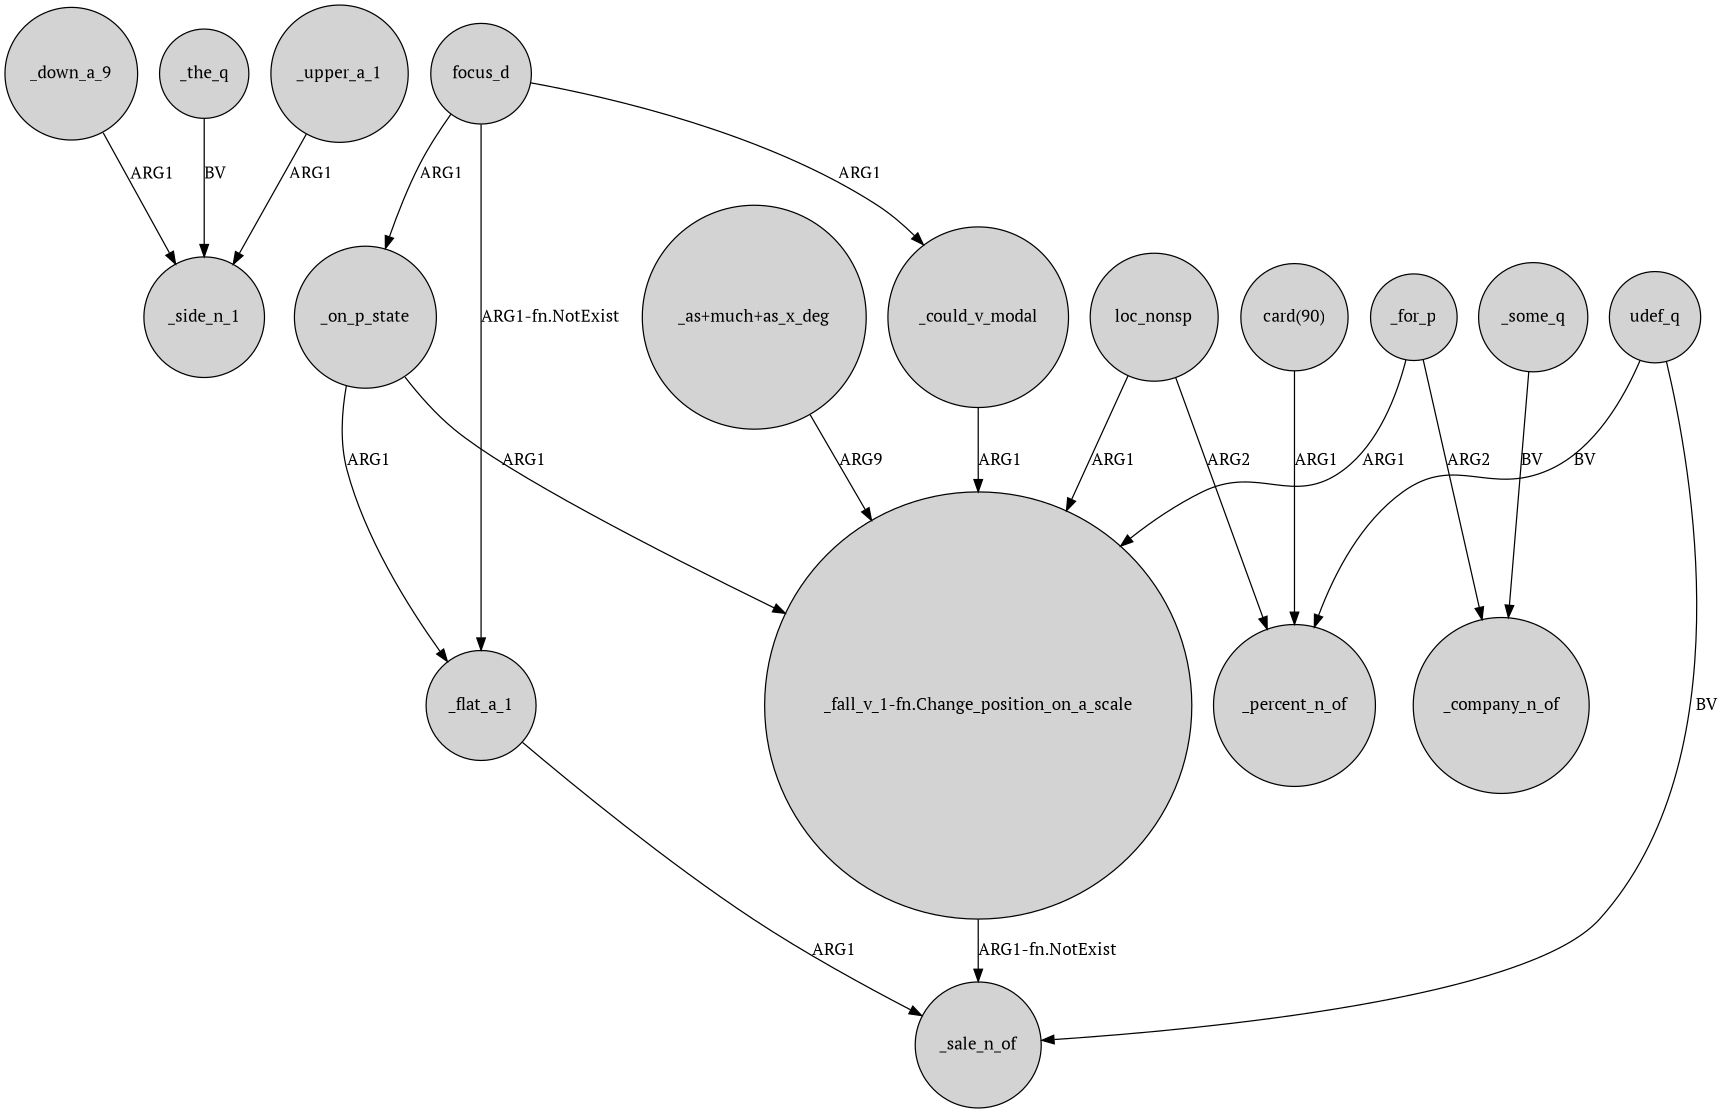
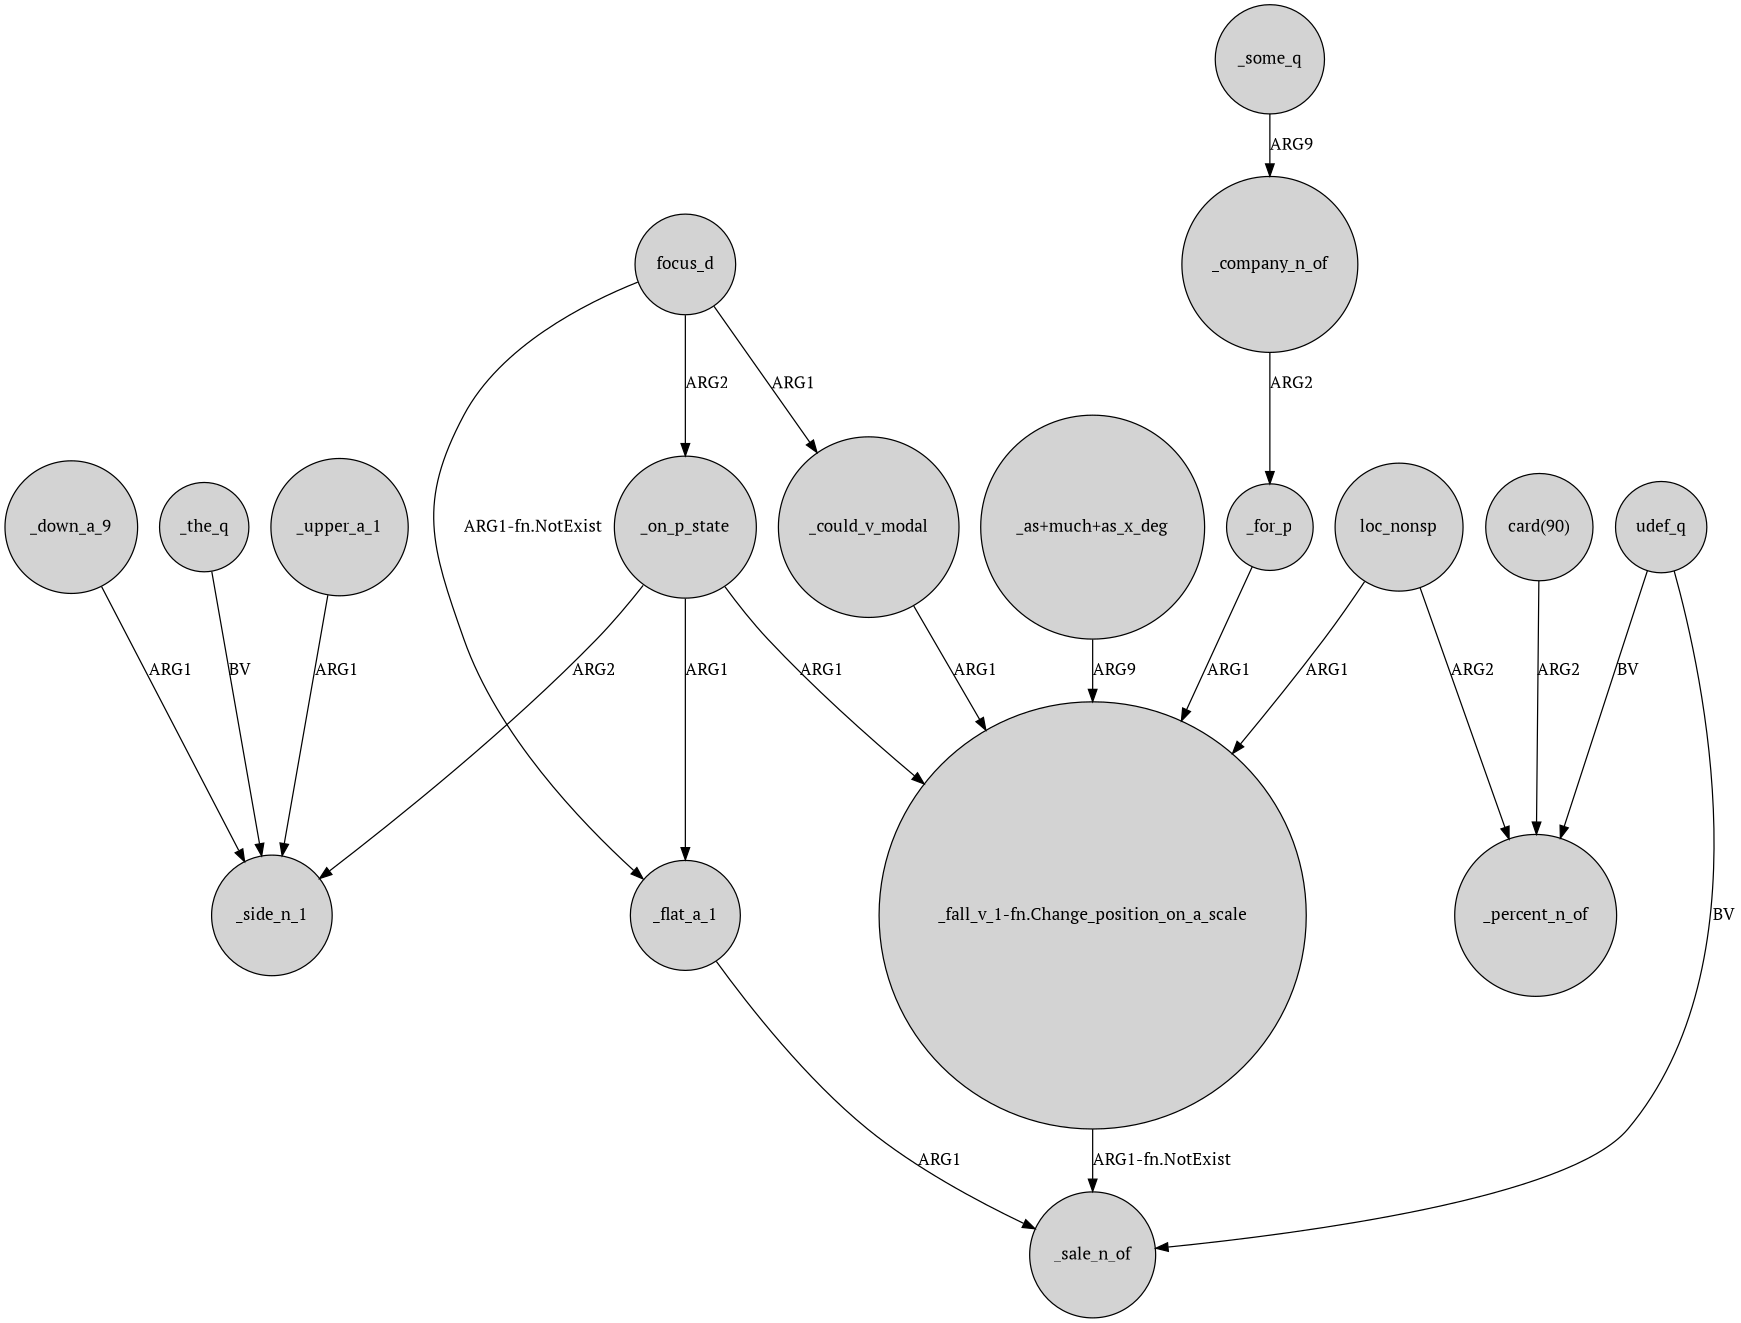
  digraph {
    fontname="PT Serif"
    node [fontname="PT Serif" shape=circle style=filled]
    edge [fontname="PT Serif"]
    n1 [label=_down_a_9]
    _side_n_1
    focus_d
    _on_p_state
    _could_v_modal
    _flat_a_1
    "_fall_v_1-fn.Change_position_on_a_scale"
    _sale_n_of
    _the_q
    loc_nonsp
    _percent_n_of
    _for_p
    _company_n_of
    _upper_a_1
    udef_q
    "card(90)"
    "_as+much+as_x_deg"
    _some_q
    n1 -> _side_n_1 [label=ARG1]
-   focus_d -> _on_p_state [label=ARG1]
+   focus_d -> _on_p_state [label=ARG2]
    focus_d -> _could_v_modal [label=ARG1]
    focus_d -> _flat_a_1 [label="ARG1-fn.NotExist"]
+   _on_p_state -> _side_n_1 [label=ARG2]
    _on_p_state -> _flat_a_1 [label=ARG1]
    _on_p_state -> "_fall_v_1-fn.Change_position_on_a_scale" [label=ARG1]
    _could_v_modal -> "_fall_v_1-fn.Change_position_on_a_scale" [label=ARG1]
    _flat_a_1 -> _sale_n_of [label=ARG1]
    "_fall_v_1-fn.Change_position_on_a_scale" -> _sale_n_of [label="ARG1-fn.NotExist"]
    _the_q -> _side_n_1 [label=BV]
    loc_nonsp -> "_fall_v_1-fn.Change_position_on_a_scale" [label=ARG1]
    loc_nonsp -> _percent_n_of [label=ARG2]
    _for_p -> "_fall_v_1-fn.Change_position_on_a_scale" [label=ARG1]
-   _for_p -> _company_n_of [label=ARG2]
+   _company_n_of -> _for_p [label=ARG2]
    _upper_a_1 -> _side_n_1 [label=ARG1]
    udef_q -> _sale_n_of [label=BV]
    udef_q -> _percent_n_of [label=BV]
-   "card(90)" -> _percent_n_of [label=ARG1]
+   "card(90)" -> _percent_n_of [label=ARG2]
    "_as+much+as_x_deg" -> "_fall_v_1-fn.Change_position_on_a_scale" [label=ARG9]
-   _some_q -> _company_n_of [label=BV]
+   _some_q -> _company_n_of [label=ARG9]
  }
